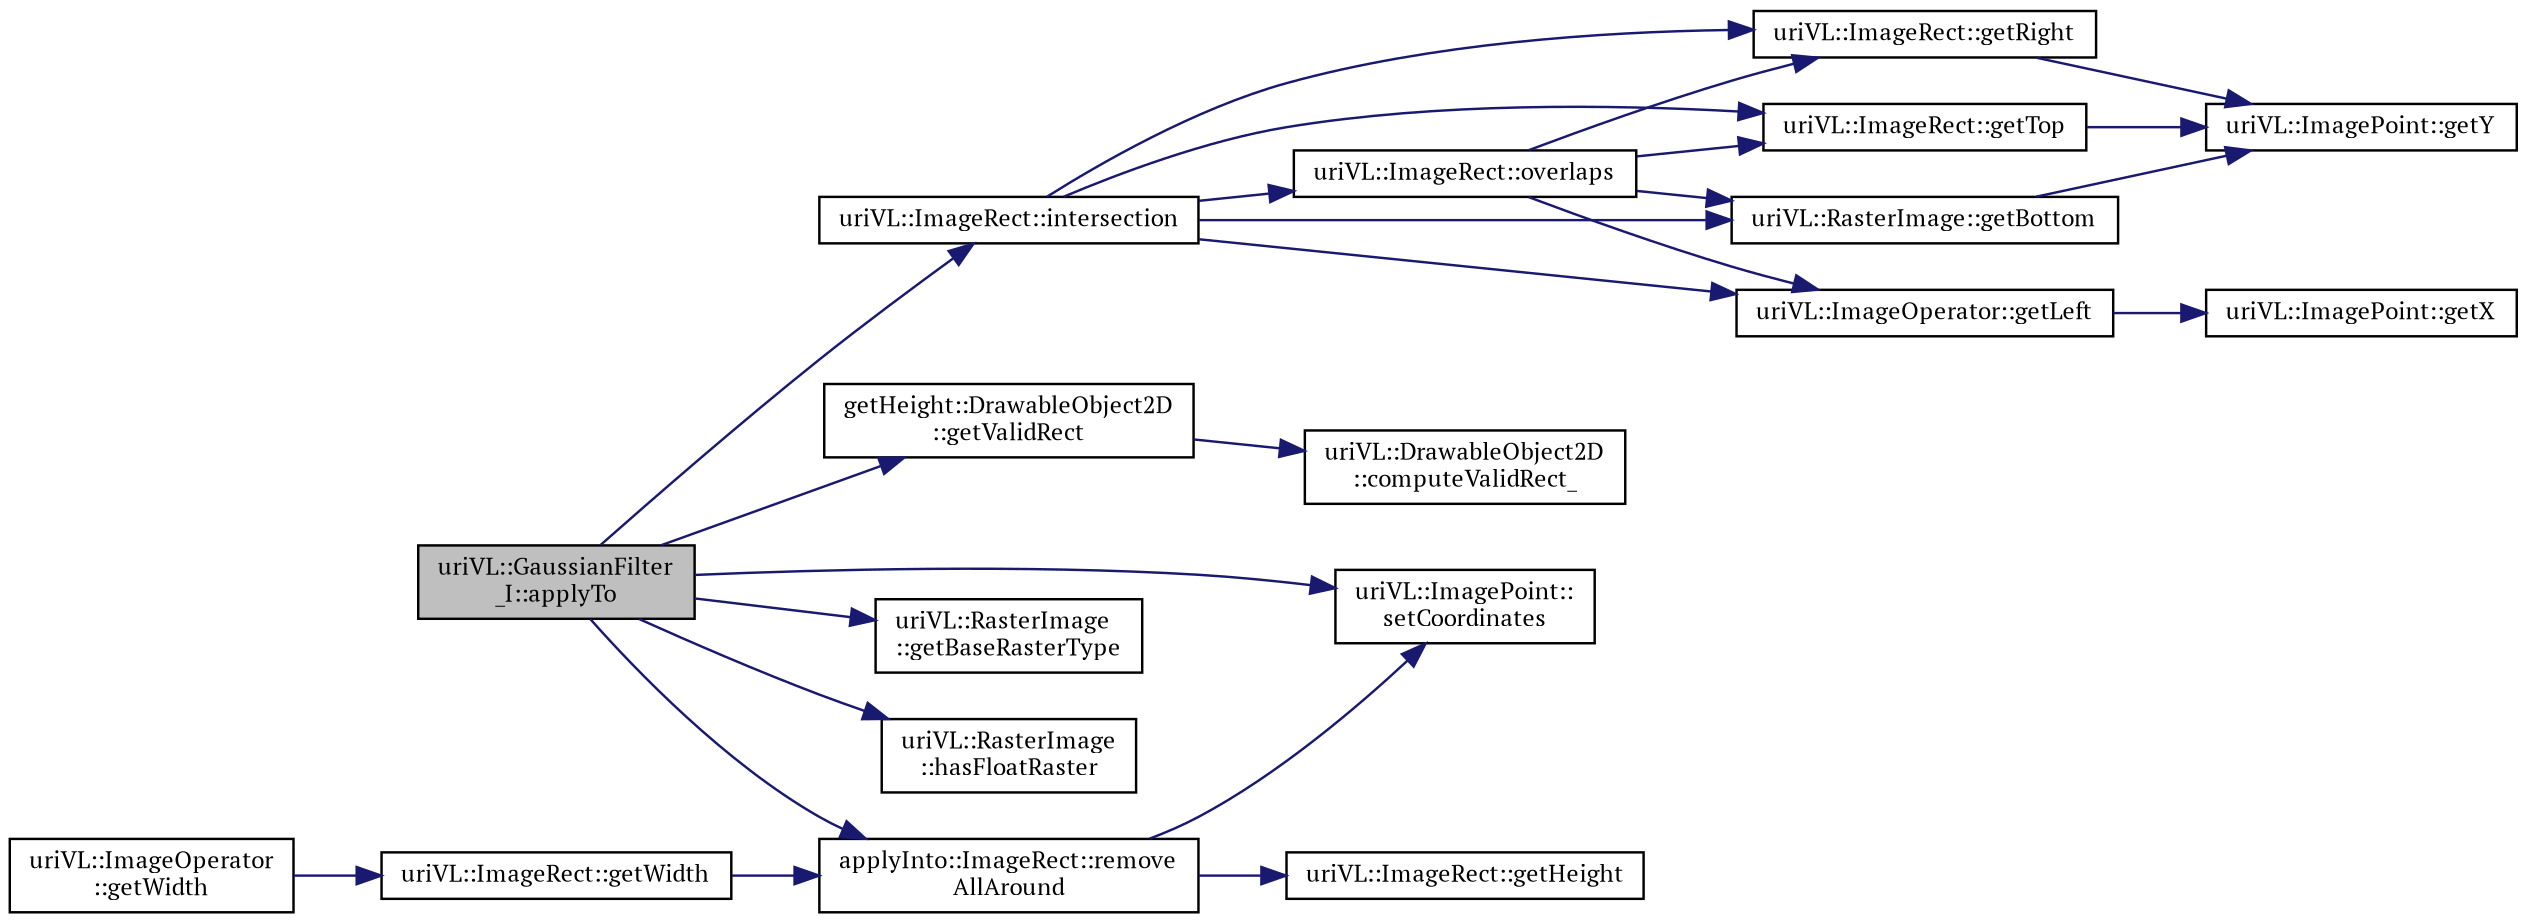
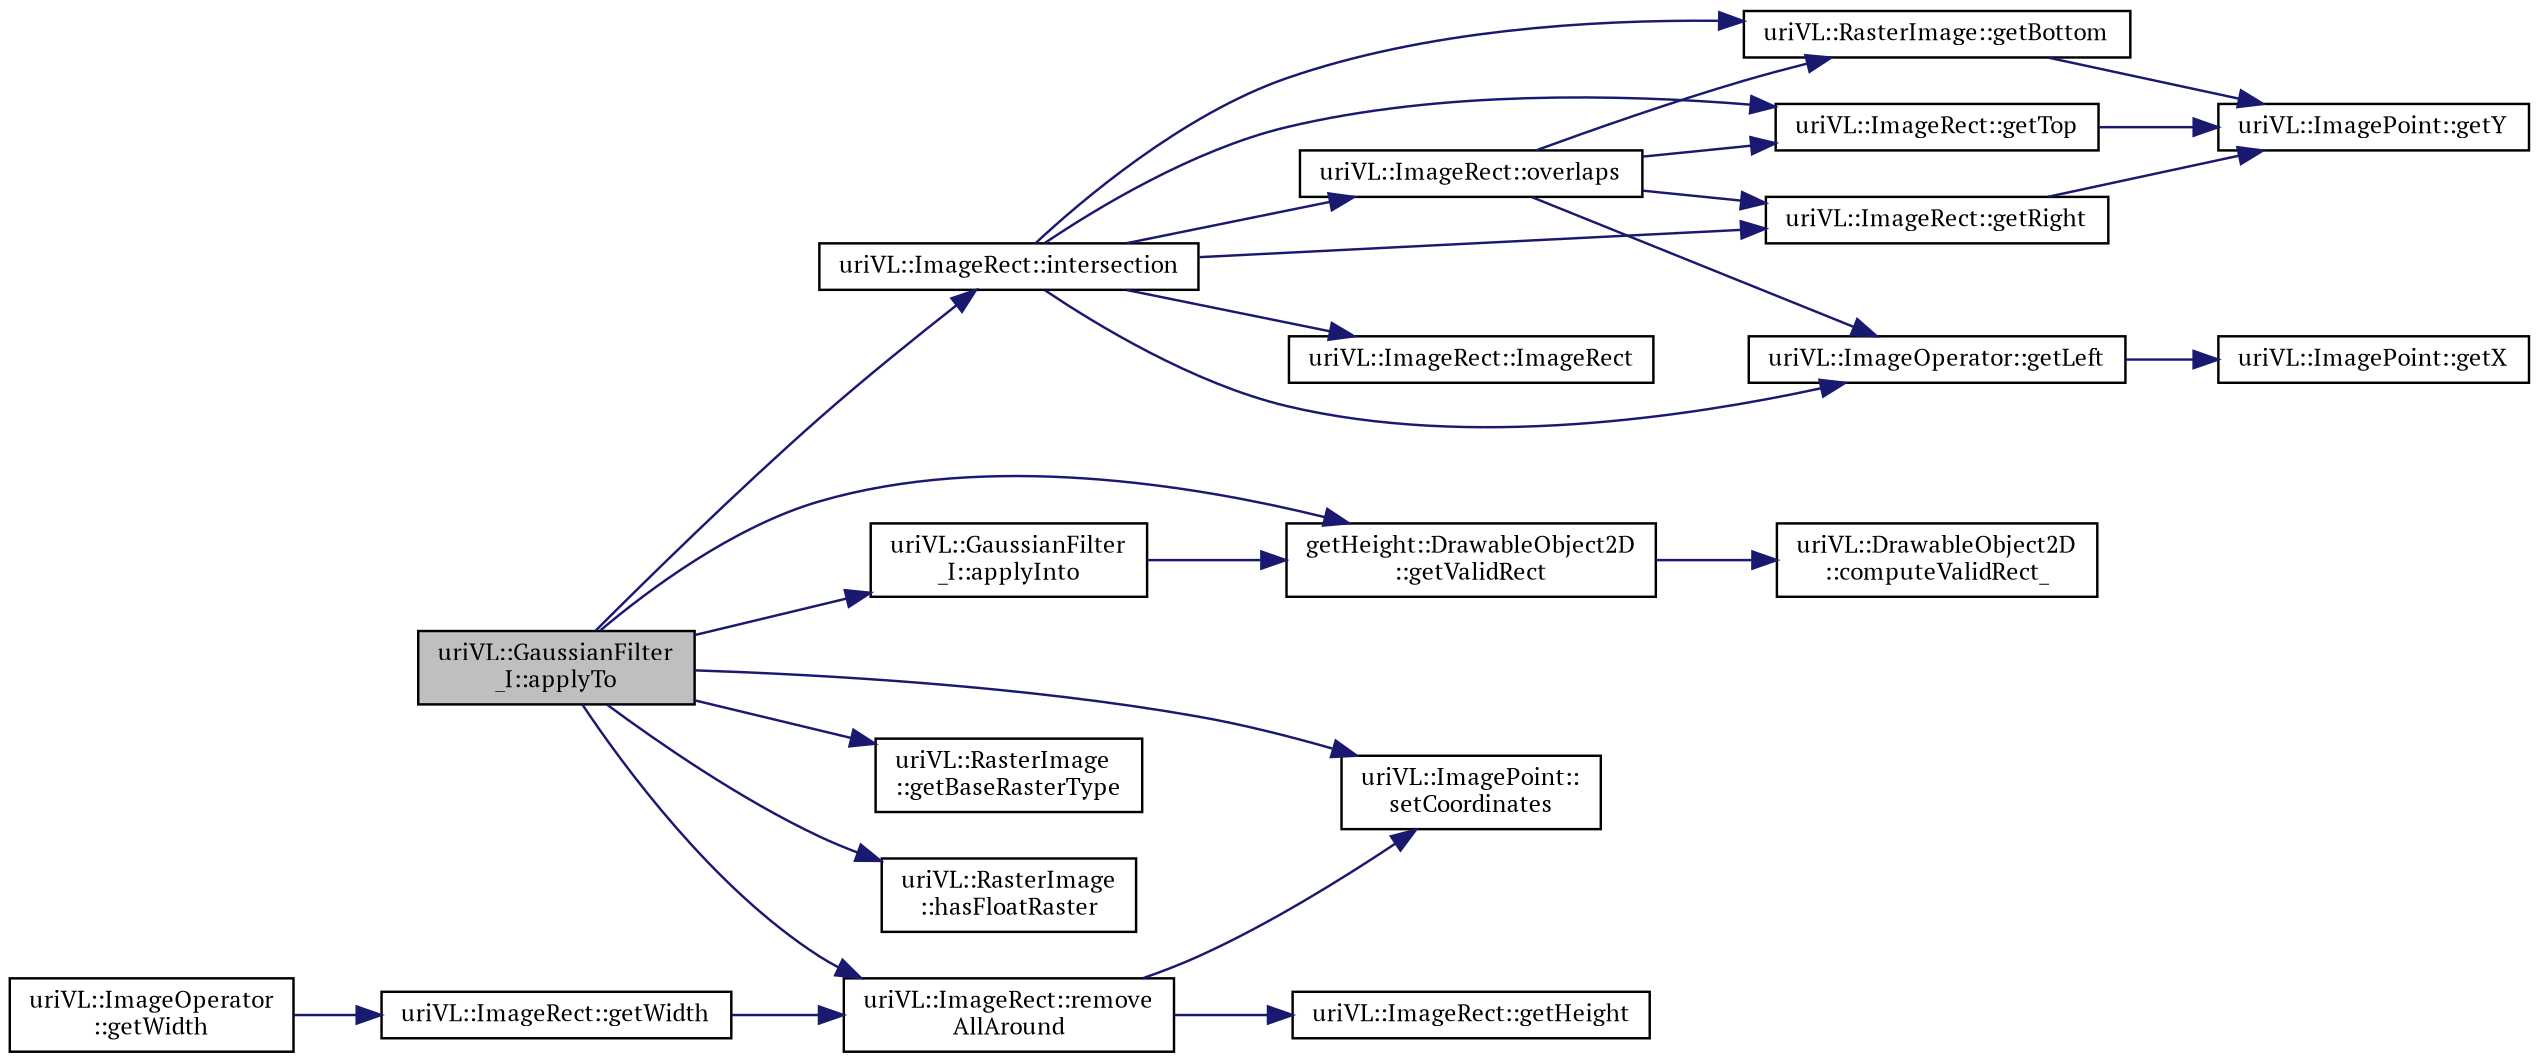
  digraph {
    fontname="PT Serif"
    rankdir=LR
    node [color=black fillcolor=white fontname="PT Serif" fontsize=10 shape=record style=filled]
    edge [color=midnightblue fontname="PT Serif" fontsize=10 labelfontname=Helvetica labelfontsize=10 style=solid]
    n1 [fillcolor=grey75 fontcolor=black height=0.2 label="uriVL::GaussianFilter\l_I::applyTo" width=0.4]
+   n2 [height=0.2 label="uriVL::GaussianFilter\l_I::applyInto" width=0.4]
    n3 [height=0.2 label="getHeight::DrawableObject2D\l::getValidRect" width=0.4]
    n4 [height=0.2 label="uriVL::RasterImage\l::getBaseRasterType" width=0.4]
    n5 [height=0.2 label="uriVL::RasterImage\l::hasFloatRaster" width=0.4]
    n6 [height=0.2 label="uriVL::ImageRect::intersection" width=0.4]
-   n7 [height=0.2 label="applyInto::ImageRect::remove\lAllAround" width=0.4]
+   n7 [height=0.2 label="uriVL::ImageRect::remove\lAllAround" width=0.4]
    n8 [height=0.2 label="uriVL::ImagePoint::\lsetCoordinates" width=0.4]
    n9 [height=0.2 label="uriVL::DrawableObject2D\l::computeValidRect_" width=0.4]
    n10 [height=0.2 label="uriVL::ImageOperator\l::getWidth" width=0.4]
    n11 [height=0.2 label="uriVL::ImageRect::getWidth" width=0.4]
    n12 [height=0.2 label="uriVL::ImageRect::overlaps" width=0.4]
    n13 [height=0.2 label="uriVL::RasterImage::getBottom" width=0.4]
    n14 [height=0.2 label="uriVL::ImageRect::getTop" width=0.4]
    n15 [height=0.2 label="uriVL::ImageRect::getRight" width=0.4]
    n16 [height=0.2 label="uriVL::ImageOperator::getLeft" width=0.4]
+   n17 [height=0.2 label="uriVL::ImageRect::ImageRect" width=0.4]
    n18 [height=0.2 label="uriVL::ImageRect::getHeight" width=0.4]
    n19 [height=0.2 label="uriVL::ImagePoint::getY" width=0.4]
    n20 [height=0.2 label="uriVL::ImagePoint::getX" width=0.4]
+   n1 -> n2
    n1 -> n3
    n1 -> n4
    n1 -> n5
    n1 -> n6
    n1 -> n7
    n1 -> n8
+   n2 -> n3
    n3 -> n9
    n6 -> n12
    n6 -> n13
    n6 -> n14
    n6 -> n15
    n6 -> n16
+   n6 -> n17
    n7 -> n8
    n7 -> n18
    n10 -> n11
    n11 -> n7
    n12 -> n13
    n12 -> n14
    n12 -> n15
    n12 -> n16
    n13 -> n19
    n14 -> n19
    n15 -> n19
    n16 -> n20
  }
